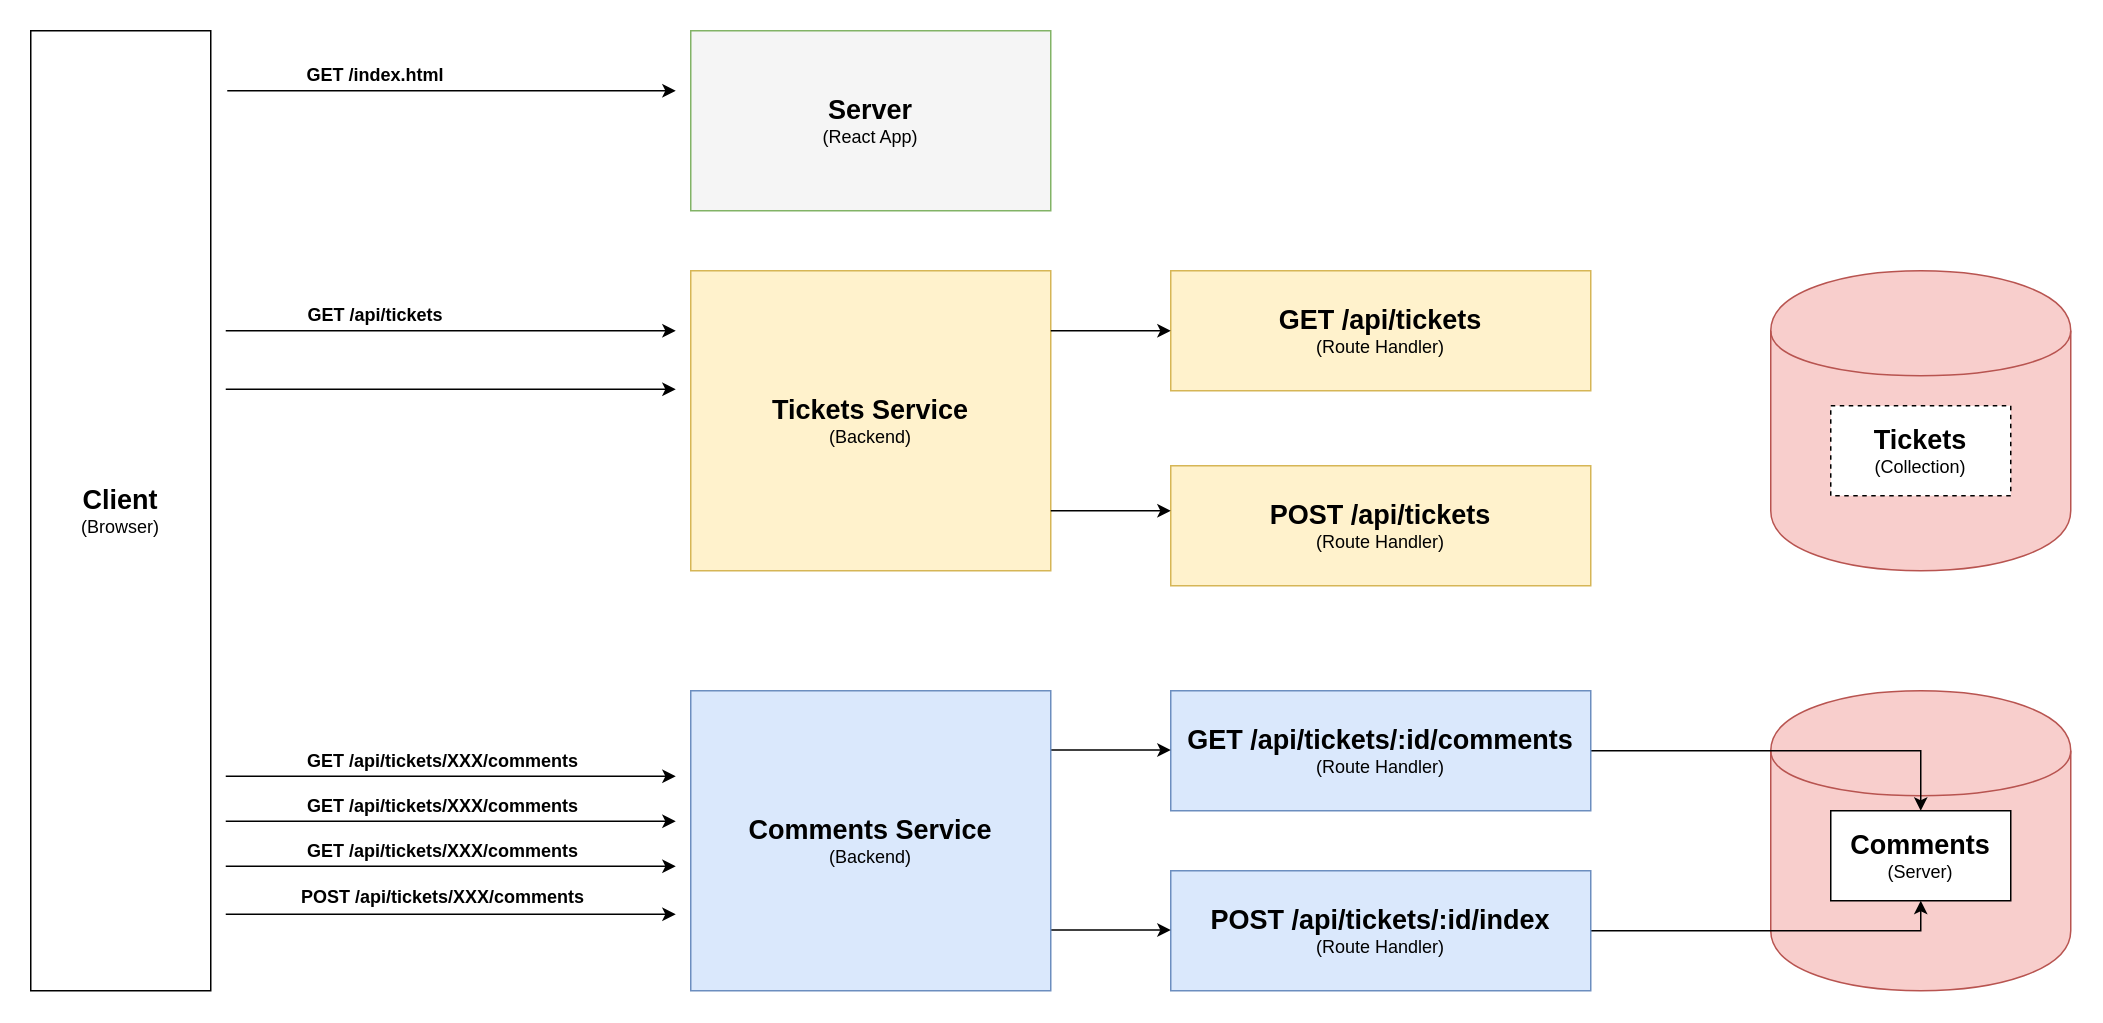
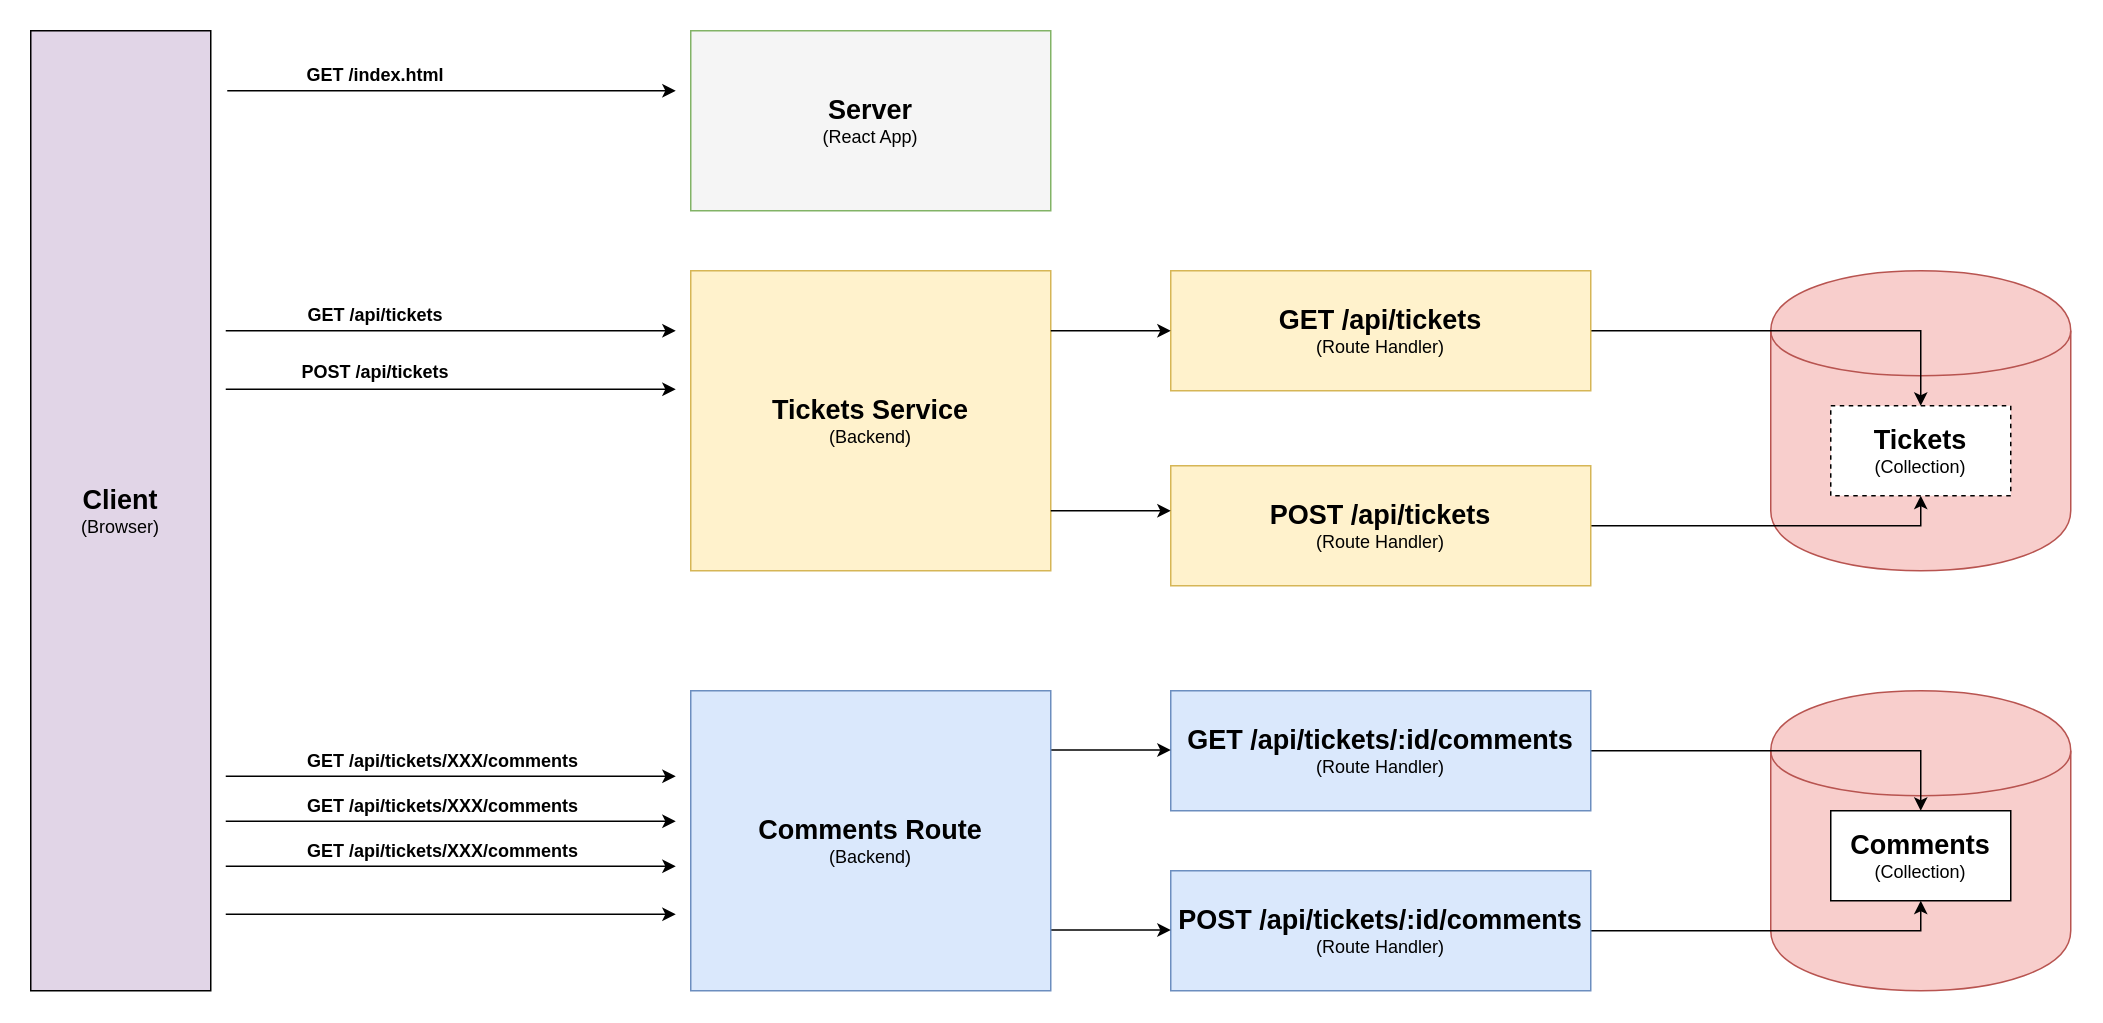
  <mxCell id="0" />
  <mxCell id="1" parent="0" />
  <mxCell id="2" value="" style="shape=cylinder;whiteSpace=wrap;html=1;boundedLbl=1;backgroundOutline=1;fillColor=#f8cecc;strokeColor=#b85450;" vertex="1" parent="1"><mxGeometry x="1180" y="180" width="200" height="200" as="geometry" /></mxCell>
  <mxCell id="3" value="" style="shape=cylinder;whiteSpace=wrap;html=1;boundedLbl=1;backgroundOutline=1;fillColor=#f8cecc;strokeColor=#b85450;" vertex="1" parent="1"><mxGeometry x="1180" y="460" width="200" height="200" as="geometry" /></mxCell>
- <mxCell id="4" value="&lt;b&gt;&lt;font style=&quot;font-size: 18px&quot;&gt;Client&lt;/font&gt;&lt;/b&gt;&lt;br&gt;(Browser)" style="rounded=0;whiteSpace=wrap;html=1;" vertex="1" parent="1"><mxGeometry x="20" y="20" width="120" height="640" as="geometry" /></mxCell>
+ <mxCell id="4" value="&lt;b&gt;&lt;font style=&quot;font-size: 18px&quot;&gt;Client&lt;/font&gt;&lt;/b&gt;&lt;br&gt;(Browser)" style="rounded=0;whiteSpace=wrap;html=1;fillColor=#e1d5e7;" vertex="1" parent="1"><mxGeometry x="20" y="20" width="120" height="640" as="geometry" /></mxCell>
  <mxCell id="5" value="&lt;font style=&quot;font-size: 18px&quot;&gt;&lt;b&gt;Server&lt;/b&gt;&lt;/font&gt;&lt;br&gt;(React App)" style="rounded=0;whiteSpace=wrap;html=1;fillColor=#f5f5f5;strokeColor=#82b366;" vertex="1" parent="1"><mxGeometry x="460" y="20" width="240" height="120" as="geometry" /></mxCell>
  <mxCell id="6" value="" style="endArrow=classic;html=1;" edge="1" parent="1"><mxGeometry width="50" height="50" relative="1" as="geometry"><mxPoint x="151" y="60" as="sourcePoint" /><mxPoint x="450" y="60" as="targetPoint" /></mxGeometry></mxCell>
  <mxCell id="7" value="GET /index.html" style="text;html=1;strokeColor=none;fillColor=none;align=center;verticalAlign=middle;whiteSpace=wrap;rounded=0;fontStyle=1" vertex="1" parent="1"><mxGeometry x="185" y="40" width="130" height="20" as="geometry" /></mxCell>
  <mxCell id="8" value="&lt;font style=&quot;font-size: 18px&quot;&gt;&lt;b&gt;Tickets Service&lt;/b&gt;&lt;/font&gt;&lt;br&gt;(Backend)" style="rounded=0;whiteSpace=wrap;html=1;fillColor=#fff2cc;strokeColor=#d6b656;" vertex="1" parent="1"><mxGeometry x="460" y="180" width="240" height="200" as="geometry" /></mxCell>
  <mxCell id="9" value="GET /api/tickets" style="text;html=1;strokeColor=none;fillColor=none;align=center;verticalAlign=middle;whiteSpace=wrap;rounded=0;fontStyle=1" vertex="1" parent="1"><mxGeometry x="170" y="200" width="160" height="20" as="geometry" /></mxCell>
  <mxCell id="10" value="" style="endArrow=classic;html=1;" edge="1" parent="1"><mxGeometry width="50" height="50" relative="1" as="geometry"><mxPoint x="150" y="220" as="sourcePoint" /><mxPoint x="450" y="220" as="targetPoint" /></mxGeometry></mxCell>
  <mxCell id="11" value="" style="endArrow=classic;html=1;" edge="1" parent="1"><mxGeometry width="50" height="50" relative="1" as="geometry"><mxPoint x="150" y="517" as="sourcePoint" /><mxPoint x="450" y="517" as="targetPoint" /></mxGeometry></mxCell>
  <mxCell id="12" value="" style="endArrow=classic;html=1;" edge="1" parent="1"><mxGeometry width="50" height="50" relative="1" as="geometry"><mxPoint x="150" y="259" as="sourcePoint" /><mxPoint x="450" y="259" as="targetPoint" /></mxGeometry></mxCell>
  <mxCell id="13" value="GET /api/tickets/XXX/comments" style="text;html=1;strokeColor=none;fillColor=none;align=center;verticalAlign=middle;whiteSpace=wrap;rounded=0;fontStyle=1" vertex="1" parent="1"><mxGeometry x="160" y="497" width="270" height="20" as="geometry" /></mxCell>
  <mxCell id="14" value="GET /api/tickets/XXX/comments" style="text;html=1;strokeColor=none;fillColor=none;align=center;verticalAlign=middle;whiteSpace=wrap;rounded=0;fontStyle=1" vertex="1" parent="1"><mxGeometry x="160" y="527" width="270" height="20" as="geometry" /></mxCell>
  <mxCell id="15" value="GET /api/tickets/XXX/comments" style="text;html=1;strokeColor=none;fillColor=none;align=center;verticalAlign=middle;whiteSpace=wrap;rounded=0;fontStyle=1" vertex="1" parent="1"><mxGeometry x="160" y="557" width="270" height="20" as="geometry" /></mxCell>
  <mxCell id="16" value="" style="endArrow=classic;html=1;" edge="1" parent="1"><mxGeometry width="50" height="50" relative="1" as="geometry"><mxPoint x="150" y="547" as="sourcePoint" /><mxPoint x="450" y="547" as="targetPoint" /></mxGeometry></mxCell>
  <mxCell id="17" value="" style="endArrow=classic;html=1;" edge="1" parent="1"><mxGeometry width="50" height="50" relative="1" as="geometry"><mxPoint x="150" y="577" as="sourcePoint" /><mxPoint x="450" y="577" as="targetPoint" /></mxGeometry></mxCell>
+ <mxCell id="18" value="POST /api/tickets" style="text;html=1;strokeColor=none;fillColor=none;align=center;verticalAlign=middle;whiteSpace=wrap;rounded=0;fontStyle=1" vertex="1" parent="1"><mxGeometry x="170" y="238" width="160" height="20" as="geometry" /></mxCell>
  <mxCell id="19" value="" style="endArrow=classic;html=1;" edge="1" parent="1"><mxGeometry width="50" height="50" relative="1" as="geometry"><mxPoint x="150" y="609" as="sourcePoint" /><mxPoint x="450" y="609" as="targetPoint" /></mxGeometry></mxCell>
- <mxCell id="20" value="POST /api/tickets/XXX/comments" style="text;html=1;strokeColor=none;fillColor=none;align=center;verticalAlign=middle;whiteSpace=wrap;rounded=0;fontStyle=1" vertex="1" parent="1"><mxGeometry x="170" y="588" width="250" height="20" as="geometry" /></mxCell>
+ <mxCell id="21" style="edgeStyle=orthogonalEdgeStyle;rounded=0;orthogonalLoop=1;jettySize=auto;html=1;exitX=1;exitY=0.5;exitDx=0;exitDy=0;" edge="1" parent="1" source="22" target="33"><mxGeometry relative="1" as="geometry" /></mxCell>
  <mxCell id="22" value="&lt;font style=&quot;font-size: 18px&quot;&gt;&lt;b&gt;GET /api/tickets&lt;/b&gt;&lt;/font&gt;&lt;br&gt;(Route Handler)" style="rounded=0;whiteSpace=wrap;html=1;fillColor=#fff2cc;strokeColor=#d6b656;" vertex="1" parent="1"><mxGeometry x="780" y="180" width="280" height="80" as="geometry" /></mxCell>
  <mxCell id="23" style="edgeStyle=orthogonalEdgeStyle;rounded=0;orthogonalLoop=1;jettySize=auto;html=1;exitX=1;exitY=0.5;exitDx=0;exitDy=0;entryX=0.5;entryY=0;entryDx=0;entryDy=0;" edge="1" parent="1" source="24" target="35"><mxGeometry relative="1" as="geometry" /></mxCell>
  <mxCell id="24" value="&lt;font style=&quot;font-size: 18px&quot;&gt;&lt;b&gt;GET /api/tickets/:id/comments&lt;/b&gt;&lt;/font&gt;&lt;br&gt;(Route Handler)" style="rounded=0;whiteSpace=wrap;html=1;fillColor=#dae8fc;strokeColor=#6c8ebf;" vertex="1" parent="1"><mxGeometry x="780" y="460" width="280" height="80" as="geometry" /></mxCell>
+ <mxCell id="25" style="edgeStyle=orthogonalEdgeStyle;rounded=0;orthogonalLoop=1;jettySize=auto;html=1;exitX=1;exitY=0.5;exitDx=0;exitDy=0;entryX=0.5;entryY=1;entryDx=0;entryDy=0;" edge="1" parent="1" source="26" target="33"><mxGeometry relative="1" as="geometry" /></mxCell>
  <mxCell id="26" value="&lt;font style=&quot;font-size: 18px&quot;&gt;&lt;b&gt;POST /api/tickets&lt;/b&gt;&lt;/font&gt;&lt;br&gt;(Route Handler)" style="rounded=0;whiteSpace=wrap;html=1;fillColor=#fff2cc;strokeColor=#d6b656;" vertex="1" parent="1"><mxGeometry x="780" y="310" width="280" height="80" as="geometry" /></mxCell>
  <mxCell id="27" style="edgeStyle=orthogonalEdgeStyle;rounded=0;orthogonalLoop=1;jettySize=auto;html=1;exitX=1;exitY=0.5;exitDx=0;exitDy=0;entryX=0.5;entryY=1;entryDx=0;entryDy=0;" edge="1" parent="1" source="28" target="35"><mxGeometry relative="1" as="geometry" /></mxCell>
- <mxCell id="28" value="&lt;font style=&quot;font-size: 18px&quot;&gt;&lt;b&gt;POST /api/tickets/:id/index&lt;/b&gt;&lt;/font&gt;&lt;br&gt;(Route Handler)" style="rounded=0;whiteSpace=wrap;html=1;fillColor=#dae8fc;strokeColor=#6c8ebf;" vertex="1" parent="1"><mxGeometry x="780" y="580" width="280" height="80" as="geometry" /></mxCell>
+ <mxCell id="28" value="&lt;font style=&quot;font-size: 18px&quot;&gt;&lt;b&gt;POST /api/tickets/:id/comments&lt;/b&gt;&lt;/font&gt;&lt;br&gt;(Route Handler)" style="rounded=0;whiteSpace=wrap;html=1;fillColor=#dae8fc;strokeColor=#6c8ebf;" vertex="1" parent="1"><mxGeometry x="780" y="580" width="280" height="80" as="geometry" /></mxCell>
  <mxCell id="29" value="" style="endArrow=classic;html=1;" edge="1" parent="1"><mxGeometry width="50" height="50" relative="1" as="geometry"><mxPoint x="700" y="220" as="sourcePoint" /><mxPoint x="780" y="220" as="targetPoint" /></mxGeometry></mxCell>
  <mxCell id="30" value="" style="endArrow=classic;html=1;" edge="1" parent="1"><mxGeometry width="50" height="50" relative="1" as="geometry"><mxPoint x="700" y="340" as="sourcePoint" /><mxPoint x="780" y="340" as="targetPoint" /></mxGeometry></mxCell>
  <mxCell id="31" value="" style="endArrow=classic;html=1;" edge="1" parent="1"><mxGeometry width="50" height="50" relative="1" as="geometry"><mxPoint x="700" y="499.5" as="sourcePoint" /><mxPoint x="780" y="499.5" as="targetPoint" /></mxGeometry></mxCell>
  <mxCell id="32" value="" style="endArrow=classic;html=1;" edge="1" parent="1"><mxGeometry width="50" height="50" relative="1" as="geometry"><mxPoint x="700" y="619.5" as="sourcePoint" /><mxPoint x="780" y="619.5" as="targetPoint" /></mxGeometry></mxCell>
  <mxCell id="33" value="&lt;font style=&quot;font-size: 18px&quot;&gt;&lt;b&gt;Tickets&lt;/b&gt;&lt;/font&gt;&lt;br&gt;(Collection)" style="rounded=0;whiteSpace=wrap;html=1;dashed=1;" vertex="1" parent="1"><mxGeometry x="1220" y="270" width="120" height="60" as="geometry" /></mxCell>
- <mxCell id="34" value="&lt;font style=&quot;font-size: 18px&quot;&gt;&lt;b&gt;Comments Service&lt;/b&gt;&lt;/font&gt;&lt;br&gt;(Backend)" style="rounded=0;whiteSpace=wrap;html=1;fillColor=#dae8fc;strokeColor=#6c8ebf;" vertex="1" parent="1"><mxGeometry x="460" y="460" width="240" height="200" as="geometry" /></mxCell>
- <mxCell id="35" value="&lt;font style=&quot;font-size: 18px&quot;&gt;&lt;b&gt;Comments&lt;/b&gt;&lt;/font&gt;&lt;br&gt;(Server)" style="rounded=0;whiteSpace=wrap;html=1;" vertex="1" parent="1"><mxGeometry x="1220" y="540" width="120" height="60" as="geometry" /></mxCell>
+ <mxCell id="34" value="&lt;font style=&quot;font-size: 18px&quot;&gt;&lt;b&gt;Comments Route&lt;/b&gt;&lt;/font&gt;&lt;br&gt;(Backend)" style="rounded=0;whiteSpace=wrap;html=1;fillColor=#dae8fc;strokeColor=#6c8ebf;" vertex="1" parent="1"><mxGeometry x="460" y="460" width="240" height="200" as="geometry" /></mxCell>
+ <mxCell id="35" value="&lt;font style=&quot;font-size: 18px&quot;&gt;&lt;b&gt;Comments&lt;/b&gt;&lt;/font&gt;&lt;br&gt;(Collection)" style="rounded=0;whiteSpace=wrap;html=1;" vertex="1" parent="1"><mxGeometry x="1220" y="540" width="120" height="60" as="geometry" /></mxCell>
